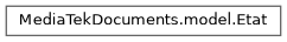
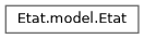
  digraph {
    rankdir=LR
-   n1 [color=grey40 fillcolor=white fontname=Helvetica fontsize=10 height=0.2 label="MediaTekDocuments.model.Etat" shape=box style=filled width=0.4]
+   n1 [color=grey40 fillcolor=white fontname=Helvetica fontsize=10 height=0.2 label="Etat.model.Etat" shape=box style=filled width=0.4]
  }
